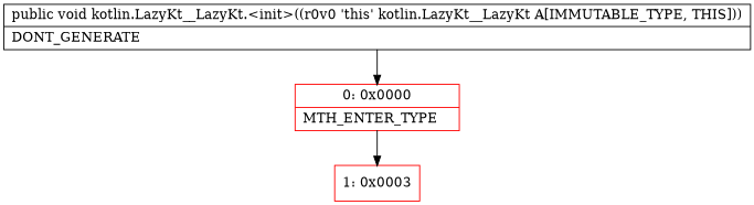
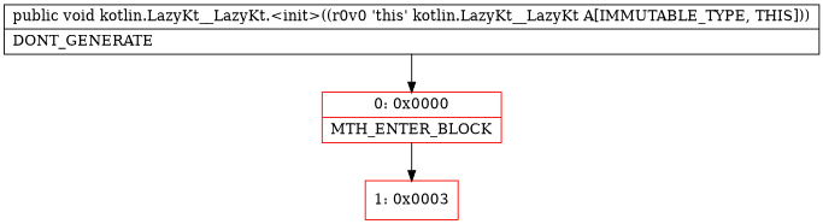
  digraph {
    node [color=red shape=record]
-   n1 [label="{0\:\ 0x0000|MTH_ENTER_TYPE\l}"]
+   n1 [label="{0\:\ 0x0000|MTH_ENTER_BLOCK\l}"]
    n2 [label="{1\:\ 0x0003}"]
    n3 [label="{public void kotlin.LazyKt__LazyKt.\<init\>((r0v0 'this' kotlin.LazyKt__LazyKt A[IMMUTABLE_TYPE, THIS]))  | DONT_GENERATE\l}" color=""]
    subgraph cluster_1 {
      label="R(0)"
    }
    n1 -> n2
    n3 -> n1
  }
